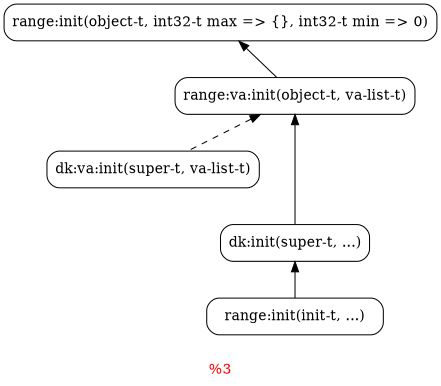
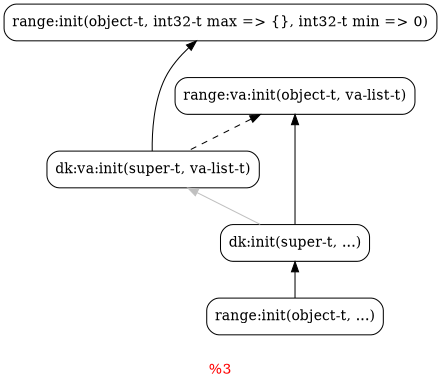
  digraph {
    fontcolor=red
    label="\G"
    rankdir=TB
    node [shape=box style=rounded]
    edge [dir=back]
    "range:va:init(object-t, va-list-t)"
    "dk:va:init(super-t, va-list-t)"
    "dk:init(super-t, ...)"
    "make(object-t, ...)" [style=invis]
-   "range:init(object-t, ...)" [label="range:init(init-t, ...)"]
+   "range:init(object-t, ...)"
    "range:init(object-t, int32-t max => {}, int32-t min => 0)"
    "range:va:init(object-t, va-list-t)" -> "dk:va:init(super-t, va-list-t)" [style=dashed]
    "range:va:init(object-t, va-list-t)" -> "dk:init(super-t, ...)" [style=solid]
+   "dk:va:init(super-t, va-list-t)" -> "dk:init(super-t, ...)" [color=grey]
    "dk:va:init(super-t, va-list-t)" -> "make(object-t, ...)" [style=invis]
    "dk:init(super-t, ...)" -> "range:init(object-t, ...)"
-   "range:init(object-t, int32-t max => {}, int32-t min => 0)" -> "range:va:init(object-t, va-list-t)"
+   "range:init(object-t, int32-t max => {}, int32-t min => 0)" -> "dk:va:init(super-t, va-list-t)"
  }
